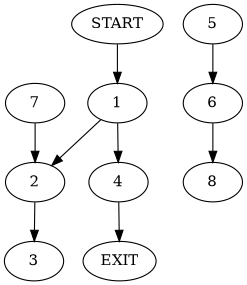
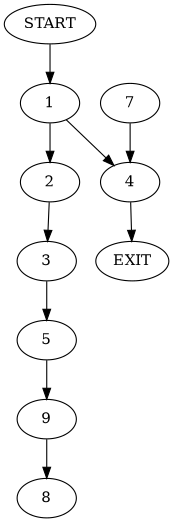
  digraph {
    n1 [label=START]
    1
    2
    4
    n5 [label=EXIT]
    3
    5
-   6
+   6 [label=9]
    8
    7
    n1 -> 1
    1 -> 2
    1 -> 4
    2 -> 3
    4 -> n5
+   3 -> 5
    5 -> 6
    6 -> 8
-   7 -> 2
+   7 -> 4
  }
